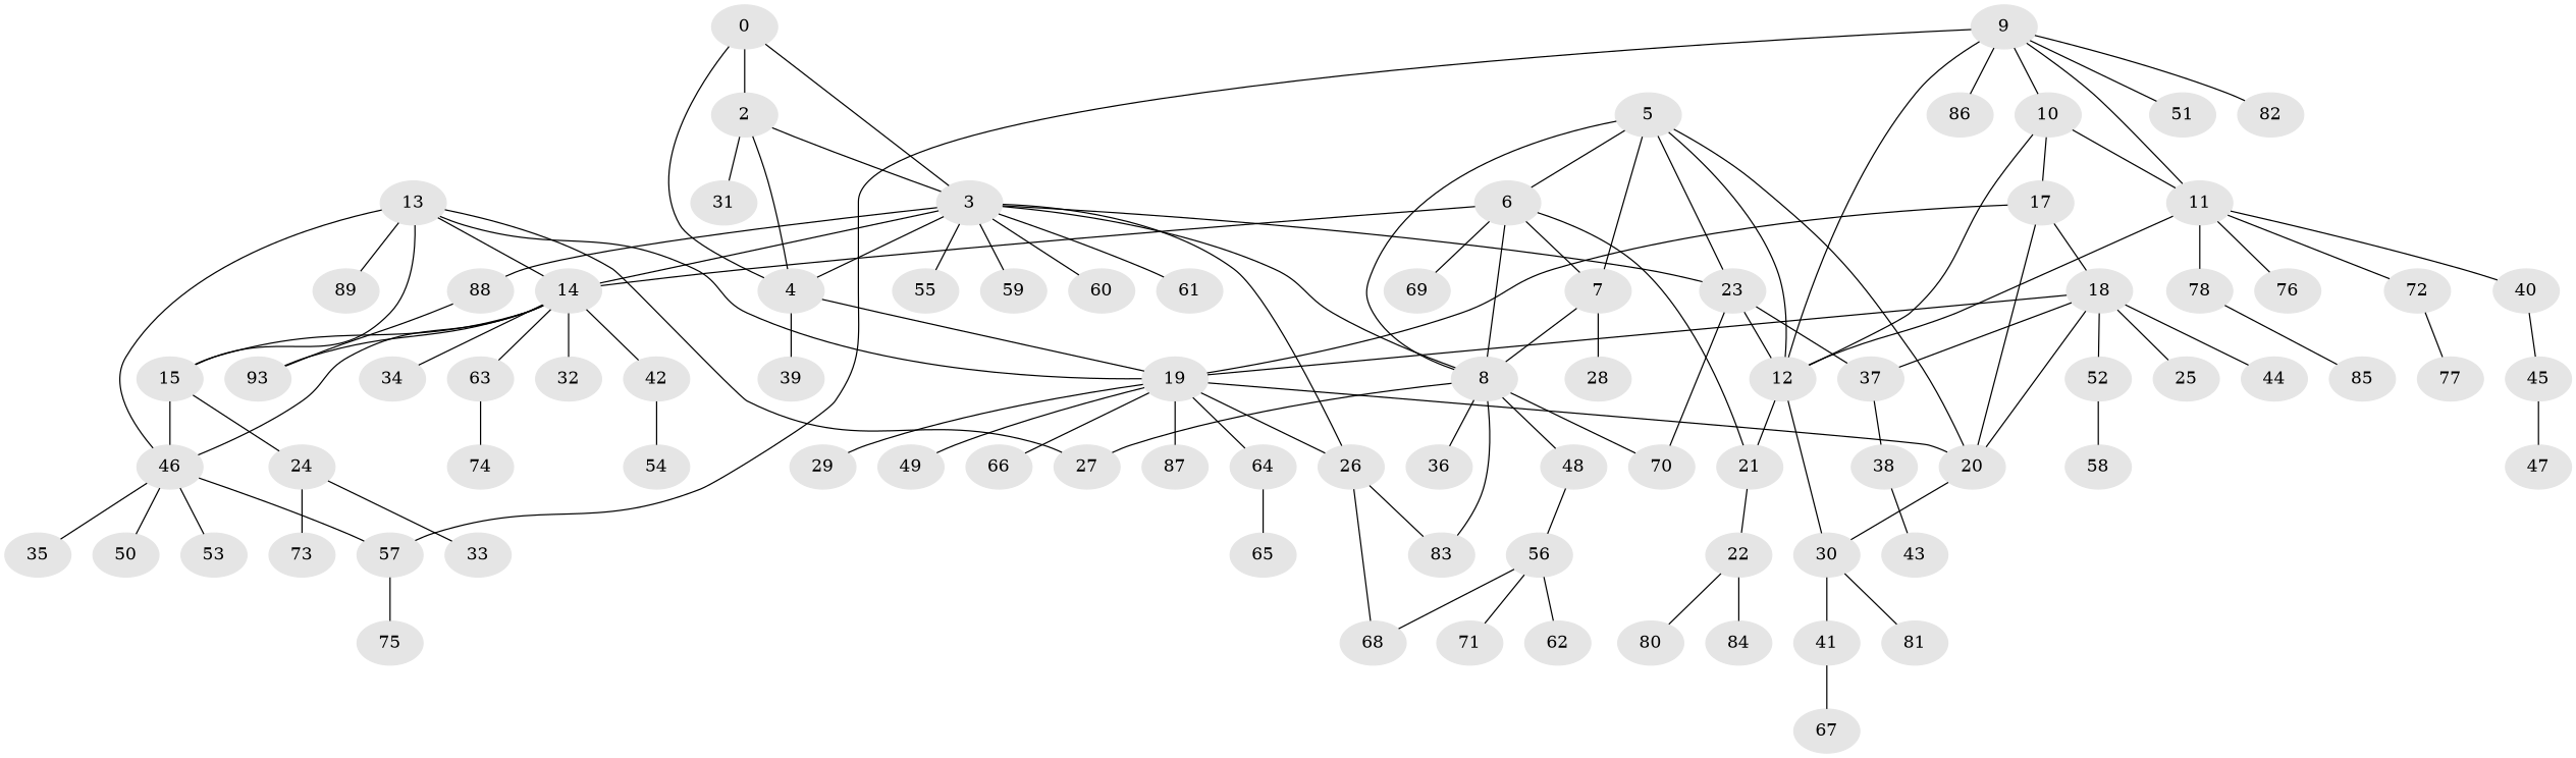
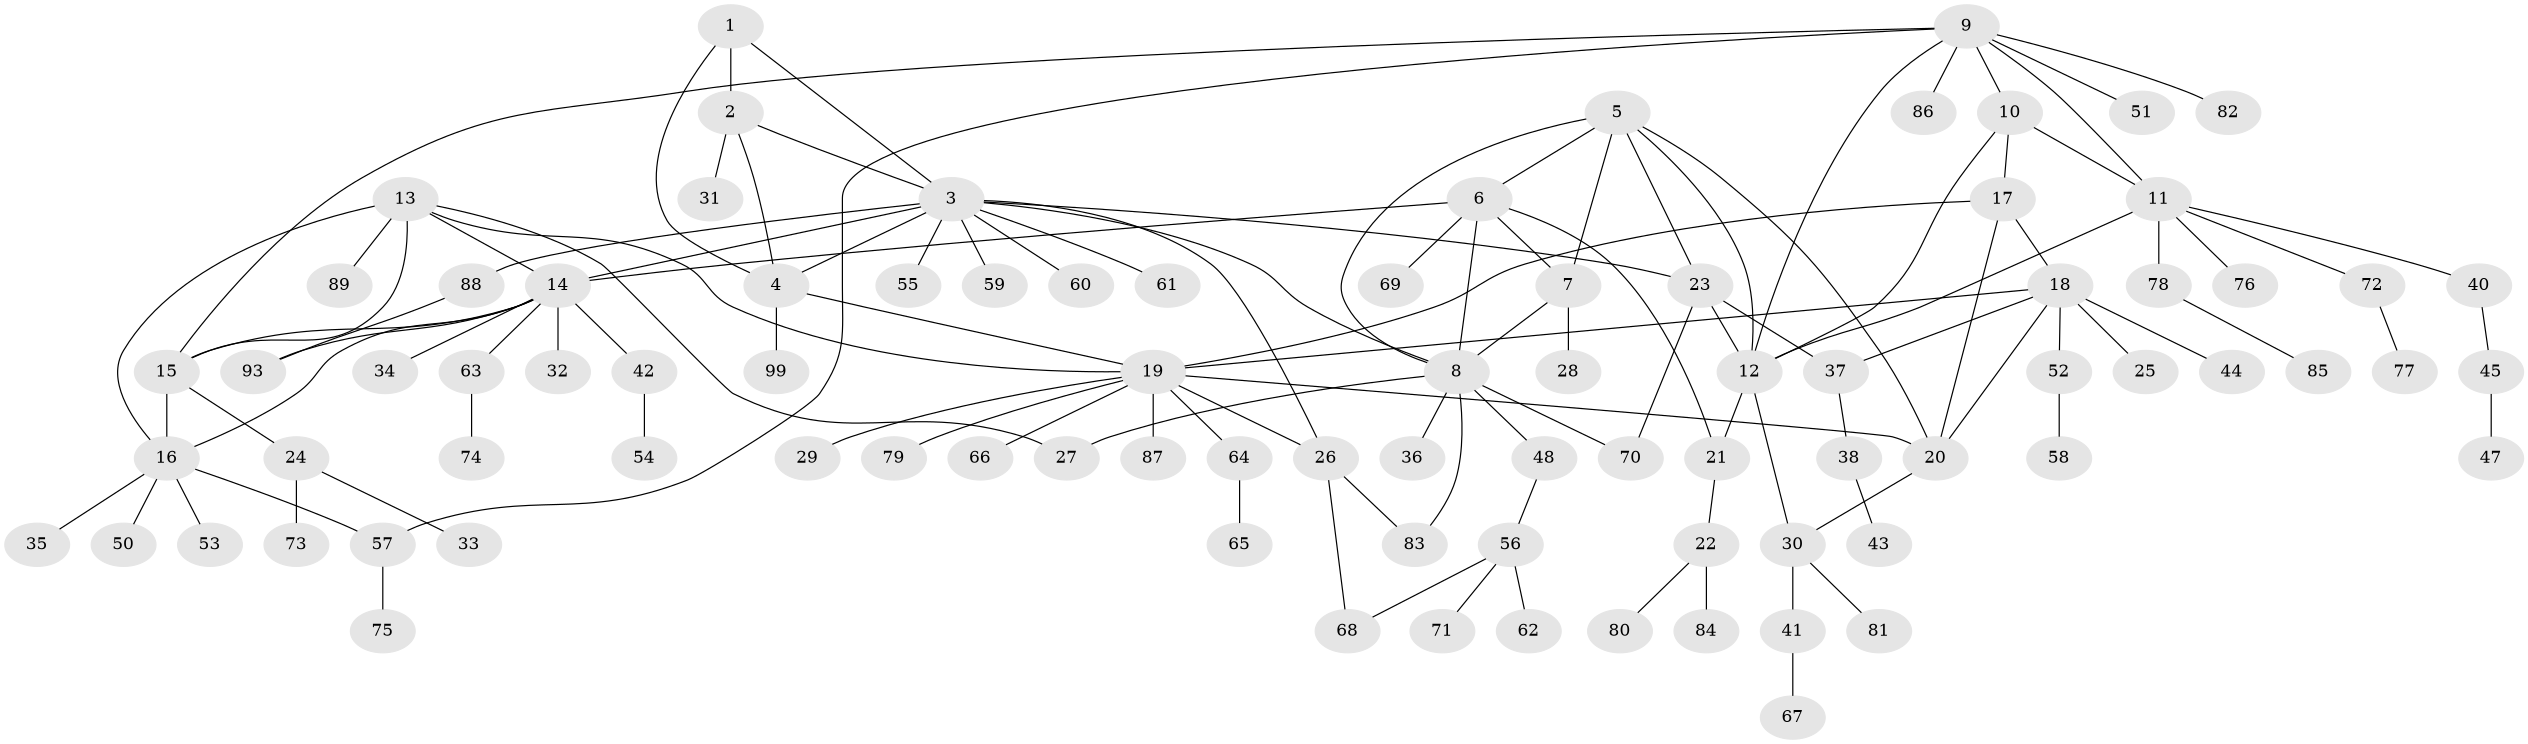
  graph {
    node [color=gray90 style=filled]
-   1 [label=0]
+   1
    2
    3
    4
    31
    8
    14
    23
    26
    55
    59
    60
    61
    88
    19
-   39
+   39 [label=99]
    27
    36
    48
    70
    83
    15
-   16 [label=46]
+   16
    32
    34
    42
    63
    n28 [label=93]
    12
    37
    68
    21
    30
    20
    29
-   49
+   49 [label=79]
    64
    66
    87
    5
    6
    7
    69
    28
    22
    56
    9
    10
    11
    51
    57
    82
    86
    17
    40
    72
    76
    78
    24
    75
    18
    45
    77
    85
    41
    81
    13
    89
    35
    50
    53
    54
    74
    33
    73
    25
    44
    52
    38
    58
    65
    80
    84
    67
    43
    47
    62
    71
    1 -- 2
    1 -- 3
    1 -- 4
    2 -- 3
    2 -- 4
    2 -- 31
    3 -- 4
    3 -- 8
    3 -- 14
    3 -- 23
    3 -- 26
    3 -- 55
    3 -- 59
    3 -- 60
    3 -- 61
    3 -- 88
    4 -- 19
    4 -- 39
    8 -- 27
    8 -- 36
    8 -- 48
    8 -- 70
    8 -- 83
    14 -- 15
    14 -- 16
    14 -- 32
    14 -- 34
    14 -- 42
    14 -- 63
    14 -- n28
    23 -- 70
    23 -- 12
    23 -- 37
    26 -- 83
    26 -- 68
    88 -- n28
    19 -- 26
    19 -- 20
    19 -- 29
    19 -- 49
    19 -- 64
    19 -- 66
    19 -- 87
    48 -- 56
    15 -- 16
    15 -- 24
    16 -- 57
    16 -- 35
    16 -- 50
    16 -- 53
    42 -- 54
    63 -- 74
    12 -- 21
    12 -- 30
    37 -- 38
    21 -- 22
    30 -- 41
    30 -- 81
    20 -- 30
    64 -- 65
    5 -- 8
    5 -- 23
    5 -- 12
    5 -- 20
    5 -- 6
    5 -- 7
    6 -- 8
    6 -- 14
    6 -- 21
    6 -- 7
    6 -- 69
    7 -- 8
    7 -- 28
    22 -- 80
    22 -- 84
    56 -- 68
    56 -- 62
    56 -- 71
+   9 -- 15
    9 -- 12
    9 -- 10
    9 -- 11
    9 -- 51
    9 -- 57
    9 -- 82
    9 -- 86
    10 -- 12
    10 -- 11
    10 -- 17
    11 -- 12
    11 -- 40
    11 -- 72
    11 -- 76
    11 -- 78
    57 -- 75
    17 -- 19
    17 -- 20
    17 -- 18
    40 -- 45
    72 -- 77
    78 -- 85
    24 -- 33
    24 -- 73
    18 -- 19
    18 -- 37
    18 -- 20
    18 -- 25
    18 -- 44
    18 -- 52
    45 -- 47
    41 -- 67
    13 -- 14
    13 -- 19
    13 -- 27
    13 -- 15
    13 -- 16
    13 -- 89
    52 -- 58
    38 -- 43
  }
